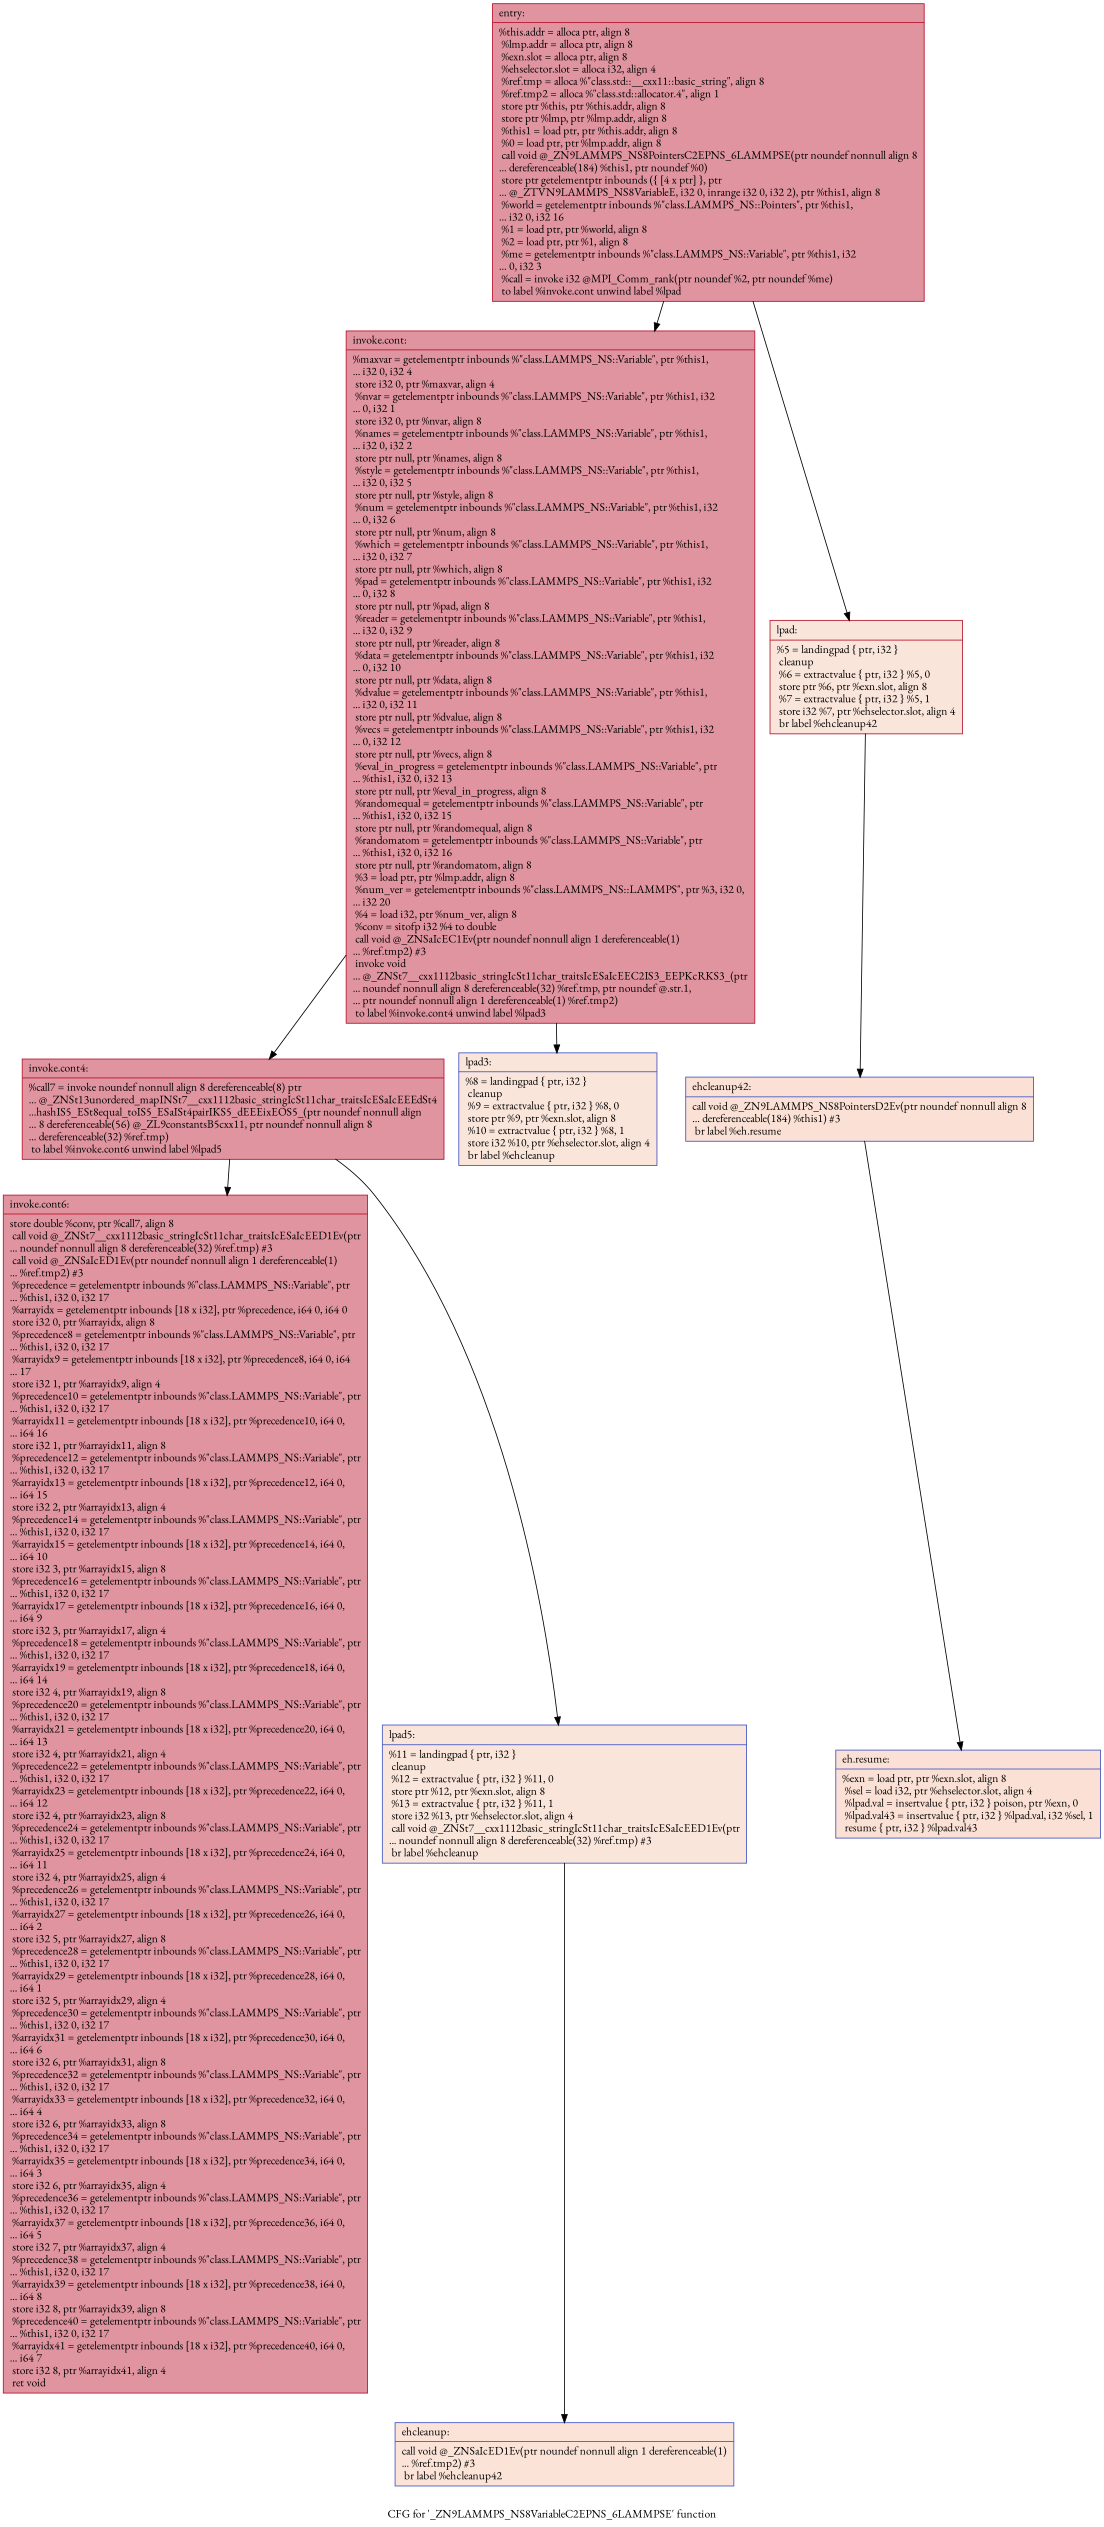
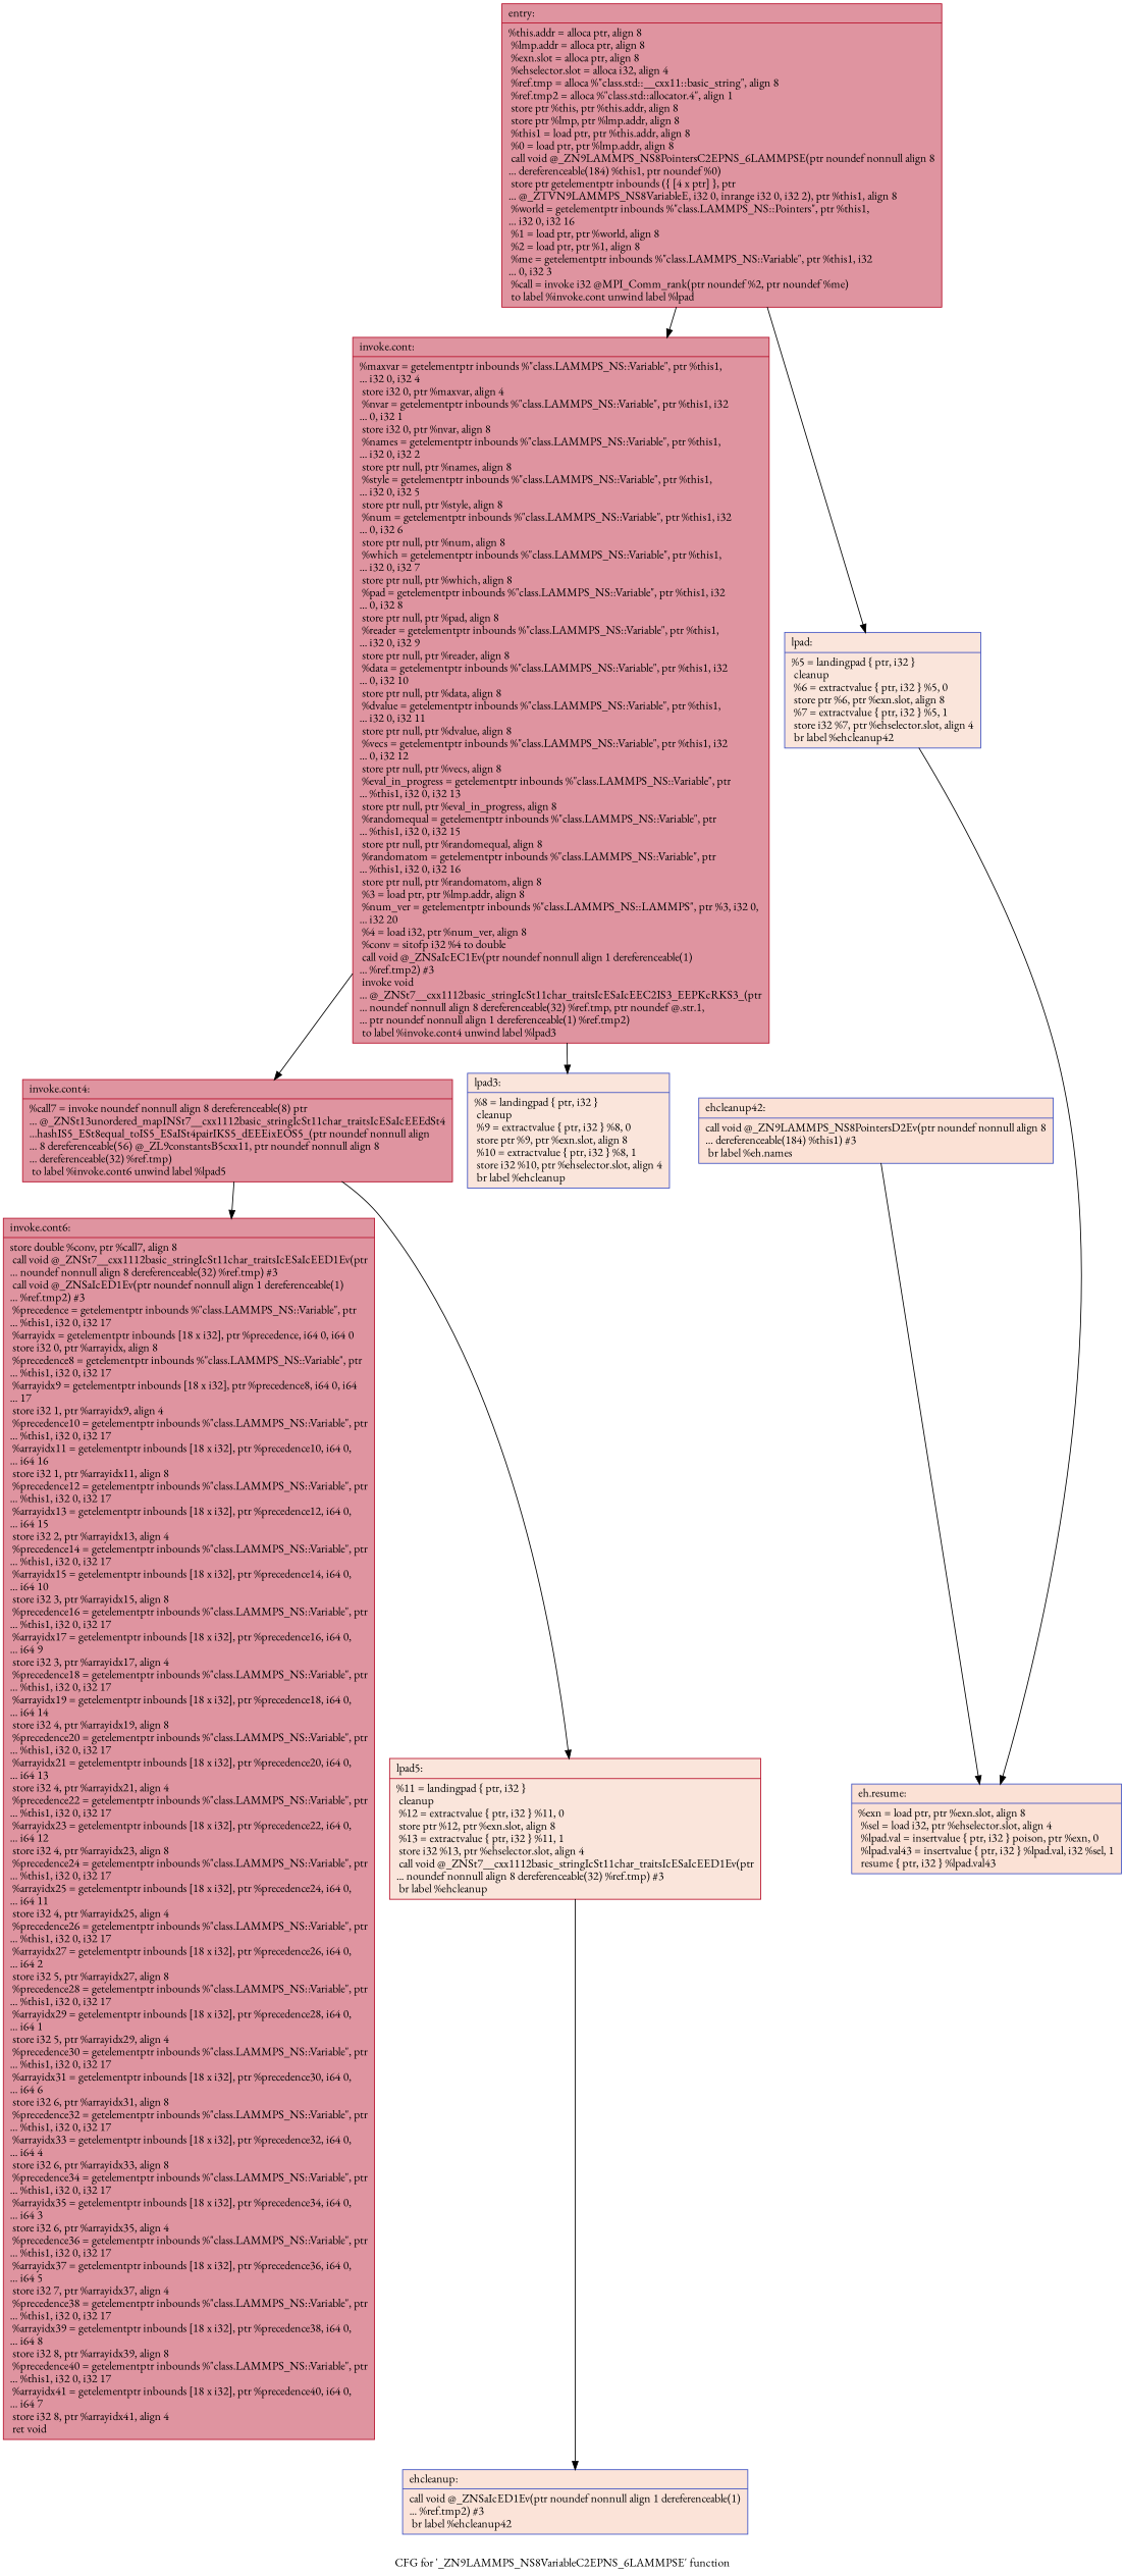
  digraph {
    fontname="EB Garamond"
    label="CFG for '_ZN9LAMMPS_NS8VariableC2EPNS_6LAMMPSE' function"
    node [color="#3d50c3ff" fillcolor="#b70d2870" fontname="EB Garamond" shape=record style=filled]
    edge [fontname="EB Garamond"]
    n1 [color="#b70d28ff" label="{entry:\l|  %this.addr = alloca ptr, align 8\l  %lmp.addr = alloca ptr, align 8\l  %exn.slot = alloca ptr, align 8\l  %ehselector.slot = alloca i32, align 4\l  %ref.tmp = alloca %\"class.std::__cxx11::basic_string\", align 8\l  %ref.tmp2 = alloca %\"class.std::allocator.4\", align 1\l  store ptr %this, ptr %this.addr, align 8\l  store ptr %lmp, ptr %lmp.addr, align 8\l  %this1 = load ptr, ptr %this.addr, align 8\l  %0 = load ptr, ptr %lmp.addr, align 8\l  call void @_ZN9LAMMPS_NS8PointersC2EPNS_6LAMMPSE(ptr noundef nonnull align 8\l... dereferenceable(184) %this1, ptr noundef %0)\l  store ptr getelementptr inbounds (\{ [4 x ptr] \}, ptr\l... @_ZTVN9LAMMPS_NS8VariableE, i32 0, inrange i32 0, i32 2), ptr %this1, align 8\l  %world = getelementptr inbounds %\"class.LAMMPS_NS::Pointers\", ptr %this1,\l... i32 0, i32 16\l  %1 = load ptr, ptr %world, align 8\l  %2 = load ptr, ptr %1, align 8\l  %me = getelementptr inbounds %\"class.LAMMPS_NS::Variable\", ptr %this1, i32\l... 0, i32 3\l  %call = invoke i32 @MPI_Comm_rank(ptr noundef %2, ptr noundef %me)\l          to label %invoke.cont unwind label %lpad\l}"]
    n2 [color="#b70d28ff" label="{invoke.cont:\l|  %maxvar = getelementptr inbounds %\"class.LAMMPS_NS::Variable\", ptr %this1,\l... i32 0, i32 4\l  store i32 0, ptr %maxvar, align 4\l  %nvar = getelementptr inbounds %\"class.LAMMPS_NS::Variable\", ptr %this1, i32\l... 0, i32 1\l  store i32 0, ptr %nvar, align 8\l  %names = getelementptr inbounds %\"class.LAMMPS_NS::Variable\", ptr %this1,\l... i32 0, i32 2\l  store ptr null, ptr %names, align 8\l  %style = getelementptr inbounds %\"class.LAMMPS_NS::Variable\", ptr %this1,\l... i32 0, i32 5\l  store ptr null, ptr %style, align 8\l  %num = getelementptr inbounds %\"class.LAMMPS_NS::Variable\", ptr %this1, i32\l... 0, i32 6\l  store ptr null, ptr %num, align 8\l  %which = getelementptr inbounds %\"class.LAMMPS_NS::Variable\", ptr %this1,\l... i32 0, i32 7\l  store ptr null, ptr %which, align 8\l  %pad = getelementptr inbounds %\"class.LAMMPS_NS::Variable\", ptr %this1, i32\l... 0, i32 8\l  store ptr null, ptr %pad, align 8\l  %reader = getelementptr inbounds %\"class.LAMMPS_NS::Variable\", ptr %this1,\l... i32 0, i32 9\l  store ptr null, ptr %reader, align 8\l  %data = getelementptr inbounds %\"class.LAMMPS_NS::Variable\", ptr %this1, i32\l... 0, i32 10\l  store ptr null, ptr %data, align 8\l  %dvalue = getelementptr inbounds %\"class.LAMMPS_NS::Variable\", ptr %this1,\l... i32 0, i32 11\l  store ptr null, ptr %dvalue, align 8\l  %vecs = getelementptr inbounds %\"class.LAMMPS_NS::Variable\", ptr %this1, i32\l... 0, i32 12\l  store ptr null, ptr %vecs, align 8\l  %eval_in_progress = getelementptr inbounds %\"class.LAMMPS_NS::Variable\", ptr\l... %this1, i32 0, i32 13\l  store ptr null, ptr %eval_in_progress, align 8\l  %randomequal = getelementptr inbounds %\"class.LAMMPS_NS::Variable\", ptr\l... %this1, i32 0, i32 15\l  store ptr null, ptr %randomequal, align 8\l  %randomatom = getelementptr inbounds %\"class.LAMMPS_NS::Variable\", ptr\l... %this1, i32 0, i32 16\l  store ptr null, ptr %randomatom, align 8\l  %3 = load ptr, ptr %lmp.addr, align 8\l  %num_ver = getelementptr inbounds %\"class.LAMMPS_NS::LAMMPS\", ptr %3, i32 0,\l... i32 20\l  %4 = load i32, ptr %num_ver, align 8\l  %conv = sitofp i32 %4 to double\l  call void @_ZNSaIcEC1Ev(ptr noundef nonnull align 1 dereferenceable(1)\l... %ref.tmp2) #3\l  invoke void\l... @_ZNSt7__cxx1112basic_stringIcSt11char_traitsIcESaIcEEC2IS3_EEPKcRKS3_(ptr\l... noundef nonnull align 8 dereferenceable(32) %ref.tmp, ptr noundef @.str.1,\l... ptr noundef nonnull align 1 dereferenceable(1) %ref.tmp2)\l          to label %invoke.cont4 unwind label %lpad3\l}"]
-   n3 [color="#b70d28ff" fillcolor="#f4c5ad70" label="{lpad:\l|  %5 = landingpad \{ ptr, i32 \}\l          cleanup\l  %6 = extractvalue \{ ptr, i32 \} %5, 0\l  store ptr %6, ptr %exn.slot, align 8\l  %7 = extractvalue \{ ptr, i32 \} %5, 1\l  store i32 %7, ptr %ehselector.slot, align 4\l  br label %ehcleanup42\l}"]
+   n3 [fillcolor="#f4c5ad70" label="{lpad:\l|  %5 = landingpad \{ ptr, i32 \}\l          cleanup\l  %6 = extractvalue \{ ptr, i32 \} %5, 0\l  store ptr %6, ptr %exn.slot, align 8\l  %7 = extractvalue \{ ptr, i32 \} %5, 1\l  store i32 %7, ptr %ehselector.slot, align 4\l  br label %ehcleanup42\l}"]
    n4 [color="#b70d28ff" label="{invoke.cont4:\l|  %call7 = invoke noundef nonnull align 8 dereferenceable(8) ptr\l... @_ZNSt13unordered_mapINSt7__cxx1112basic_stringIcSt11char_traitsIcESaIcEEEdSt4\l...hashIS5_ESt8equal_toIS5_ESaISt4pairIKS5_dEEEixEOS5_(ptr noundef nonnull align\l... 8 dereferenceable(56) @_ZL9constantsB5cxx11, ptr noundef nonnull align 8\l... dereferenceable(32) %ref.tmp)\l          to label %invoke.cont6 unwind label %lpad5\l}"]
    n5 [fillcolor="#f4c5ad70" label="{lpad3:\l|  %8 = landingpad \{ ptr, i32 \}\l          cleanup\l  %9 = extractvalue \{ ptr, i32 \} %8, 0\l  store ptr %9, ptr %exn.slot, align 8\l  %10 = extractvalue \{ ptr, i32 \} %8, 1\l  store i32 %10, ptr %ehselector.slot, align 4\l  br label %ehcleanup\l}"]
-   n6 [fillcolor="#f7bca170" label="{ehcleanup42:\l|  call void @_ZN9LAMMPS_NS8PointersD2Ev(ptr noundef nonnull align 8\l... dereferenceable(184) %this1) #3\l  br label %eh.resume\l}"]
+   n6 [fillcolor="#f7bca170" label="{ehcleanup42:\l|  call void @_ZN9LAMMPS_NS8PointersD2Ev(ptr noundef nonnull align 8\l... dereferenceable(184) %this1) #3\l  br label %eh.names\l}"]
    n7 [color="#b70d28ff" label="{invoke.cont6:\l|  store double %conv, ptr %call7, align 8\l  call void @_ZNSt7__cxx1112basic_stringIcSt11char_traitsIcESaIcEED1Ev(ptr\l... noundef nonnull align 8 dereferenceable(32) %ref.tmp) #3\l  call void @_ZNSaIcED1Ev(ptr noundef nonnull align 1 dereferenceable(1)\l... %ref.tmp2) #3\l  %precedence = getelementptr inbounds %\"class.LAMMPS_NS::Variable\", ptr\l... %this1, i32 0, i32 17\l  %arrayidx = getelementptr inbounds [18 x i32], ptr %precedence, i64 0, i64 0\l  store i32 0, ptr %arrayidx, align 8\l  %precedence8 = getelementptr inbounds %\"class.LAMMPS_NS::Variable\", ptr\l... %this1, i32 0, i32 17\l  %arrayidx9 = getelementptr inbounds [18 x i32], ptr %precedence8, i64 0, i64\l... 17\l  store i32 1, ptr %arrayidx9, align 4\l  %precedence10 = getelementptr inbounds %\"class.LAMMPS_NS::Variable\", ptr\l... %this1, i32 0, i32 17\l  %arrayidx11 = getelementptr inbounds [18 x i32], ptr %precedence10, i64 0,\l... i64 16\l  store i32 1, ptr %arrayidx11, align 8\l  %precedence12 = getelementptr inbounds %\"class.LAMMPS_NS::Variable\", ptr\l... %this1, i32 0, i32 17\l  %arrayidx13 = getelementptr inbounds [18 x i32], ptr %precedence12, i64 0,\l... i64 15\l  store i32 2, ptr %arrayidx13, align 4\l  %precedence14 = getelementptr inbounds %\"class.LAMMPS_NS::Variable\", ptr\l... %this1, i32 0, i32 17\l  %arrayidx15 = getelementptr inbounds [18 x i32], ptr %precedence14, i64 0,\l... i64 10\l  store i32 3, ptr %arrayidx15, align 8\l  %precedence16 = getelementptr inbounds %\"class.LAMMPS_NS::Variable\", ptr\l... %this1, i32 0, i32 17\l  %arrayidx17 = getelementptr inbounds [18 x i32], ptr %precedence16, i64 0,\l... i64 9\l  store i32 3, ptr %arrayidx17, align 4\l  %precedence18 = getelementptr inbounds %\"class.LAMMPS_NS::Variable\", ptr\l... %this1, i32 0, i32 17\l  %arrayidx19 = getelementptr inbounds [18 x i32], ptr %precedence18, i64 0,\l... i64 14\l  store i32 4, ptr %arrayidx19, align 8\l  %precedence20 = getelementptr inbounds %\"class.LAMMPS_NS::Variable\", ptr\l... %this1, i32 0, i32 17\l  %arrayidx21 = getelementptr inbounds [18 x i32], ptr %precedence20, i64 0,\l... i64 13\l  store i32 4, ptr %arrayidx21, align 4\l  %precedence22 = getelementptr inbounds %\"class.LAMMPS_NS::Variable\", ptr\l... %this1, i32 0, i32 17\l  %arrayidx23 = getelementptr inbounds [18 x i32], ptr %precedence22, i64 0,\l... i64 12\l  store i32 4, ptr %arrayidx23, align 8\l  %precedence24 = getelementptr inbounds %\"class.LAMMPS_NS::Variable\", ptr\l... %this1, i32 0, i32 17\l  %arrayidx25 = getelementptr inbounds [18 x i32], ptr %precedence24, i64 0,\l... i64 11\l  store i32 4, ptr %arrayidx25, align 4\l  %precedence26 = getelementptr inbounds %\"class.LAMMPS_NS::Variable\", ptr\l... %this1, i32 0, i32 17\l  %arrayidx27 = getelementptr inbounds [18 x i32], ptr %precedence26, i64 0,\l... i64 2\l  store i32 5, ptr %arrayidx27, align 8\l  %precedence28 = getelementptr inbounds %\"class.LAMMPS_NS::Variable\", ptr\l... %this1, i32 0, i32 17\l  %arrayidx29 = getelementptr inbounds [18 x i32], ptr %precedence28, i64 0,\l... i64 1\l  store i32 5, ptr %arrayidx29, align 4\l  %precedence30 = getelementptr inbounds %\"class.LAMMPS_NS::Variable\", ptr\l... %this1, i32 0, i32 17\l  %arrayidx31 = getelementptr inbounds [18 x i32], ptr %precedence30, i64 0,\l... i64 6\l  store i32 6, ptr %arrayidx31, align 8\l  %precedence32 = getelementptr inbounds %\"class.LAMMPS_NS::Variable\", ptr\l... %this1, i32 0, i32 17\l  %arrayidx33 = getelementptr inbounds [18 x i32], ptr %precedence32, i64 0,\l... i64 4\l  store i32 6, ptr %arrayidx33, align 8\l  %precedence34 = getelementptr inbounds %\"class.LAMMPS_NS::Variable\", ptr\l... %this1, i32 0, i32 17\l  %arrayidx35 = getelementptr inbounds [18 x i32], ptr %precedence34, i64 0,\l... i64 3\l  store i32 6, ptr %arrayidx35, align 4\l  %precedence36 = getelementptr inbounds %\"class.LAMMPS_NS::Variable\", ptr\l... %this1, i32 0, i32 17\l  %arrayidx37 = getelementptr inbounds [18 x i32], ptr %precedence36, i64 0,\l... i64 5\l  store i32 7, ptr %arrayidx37, align 4\l  %precedence38 = getelementptr inbounds %\"class.LAMMPS_NS::Variable\", ptr\l... %this1, i32 0, i32 17\l  %arrayidx39 = getelementptr inbounds [18 x i32], ptr %precedence38, i64 0,\l... i64 8\l  store i32 8, ptr %arrayidx39, align 8\l  %precedence40 = getelementptr inbounds %\"class.LAMMPS_NS::Variable\", ptr\l... %this1, i32 0, i32 17\l  %arrayidx41 = getelementptr inbounds [18 x i32], ptr %precedence40, i64 0,\l... i64 7\l  store i32 8, ptr %arrayidx41, align 4\l  ret void\l}"]
-   n8 [fillcolor="#f4c5ad70" label="{lpad5:\l|  %11 = landingpad \{ ptr, i32 \}\l          cleanup\l  %12 = extractvalue \{ ptr, i32 \} %11, 0\l  store ptr %12, ptr %exn.slot, align 8\l  %13 = extractvalue \{ ptr, i32 \} %11, 1\l  store i32 %13, ptr %ehselector.slot, align 4\l  call void @_ZNSt7__cxx1112basic_stringIcSt11char_traitsIcESaIcEED1Ev(ptr\l... noundef nonnull align 8 dereferenceable(32) %ref.tmp) #3\l  br label %ehcleanup\l}"]
+   n8 [color="#b70d28ff" fillcolor="#f4c5ad70" label="{lpad5:\l|  %11 = landingpad \{ ptr, i32 \}\l          cleanup\l  %12 = extractvalue \{ ptr, i32 \} %11, 0\l  store ptr %12, ptr %exn.slot, align 8\l  %13 = extractvalue \{ ptr, i32 \} %11, 1\l  store i32 %13, ptr %ehselector.slot, align 4\l  call void @_ZNSt7__cxx1112basic_stringIcSt11char_traitsIcESaIcEED1Ev(ptr\l... noundef nonnull align 8 dereferenceable(32) %ref.tmp) #3\l  br label %ehcleanup\l}"]
    n9 [fillcolor="#f7bca170" label="{eh.resume:\l|  %exn = load ptr, ptr %exn.slot, align 8\l  %sel = load i32, ptr %ehselector.slot, align 4\l  %lpad.val = insertvalue \{ ptr, i32 \} poison, ptr %exn, 0\l  %lpad.val43 = insertvalue \{ ptr, i32 \} %lpad.val, i32 %sel, 1\l  resume \{ ptr, i32 \} %lpad.val43\l}"]
    n10 [fillcolor="#f6bfa670" label="{ehcleanup:\l|  call void @_ZNSaIcED1Ev(ptr noundef nonnull align 1 dereferenceable(1)\l... %ref.tmp2) #3\l  br label %ehcleanup42\l}"]
    n1 -> n2
    n1 -> n3
    n2 -> n4
    n2 -> n5
-   n3 -> n6
+   n3 -> n9
    n4 -> n7
    n4 -> n8
    n6 -> n9
    n8 -> n10
  }
